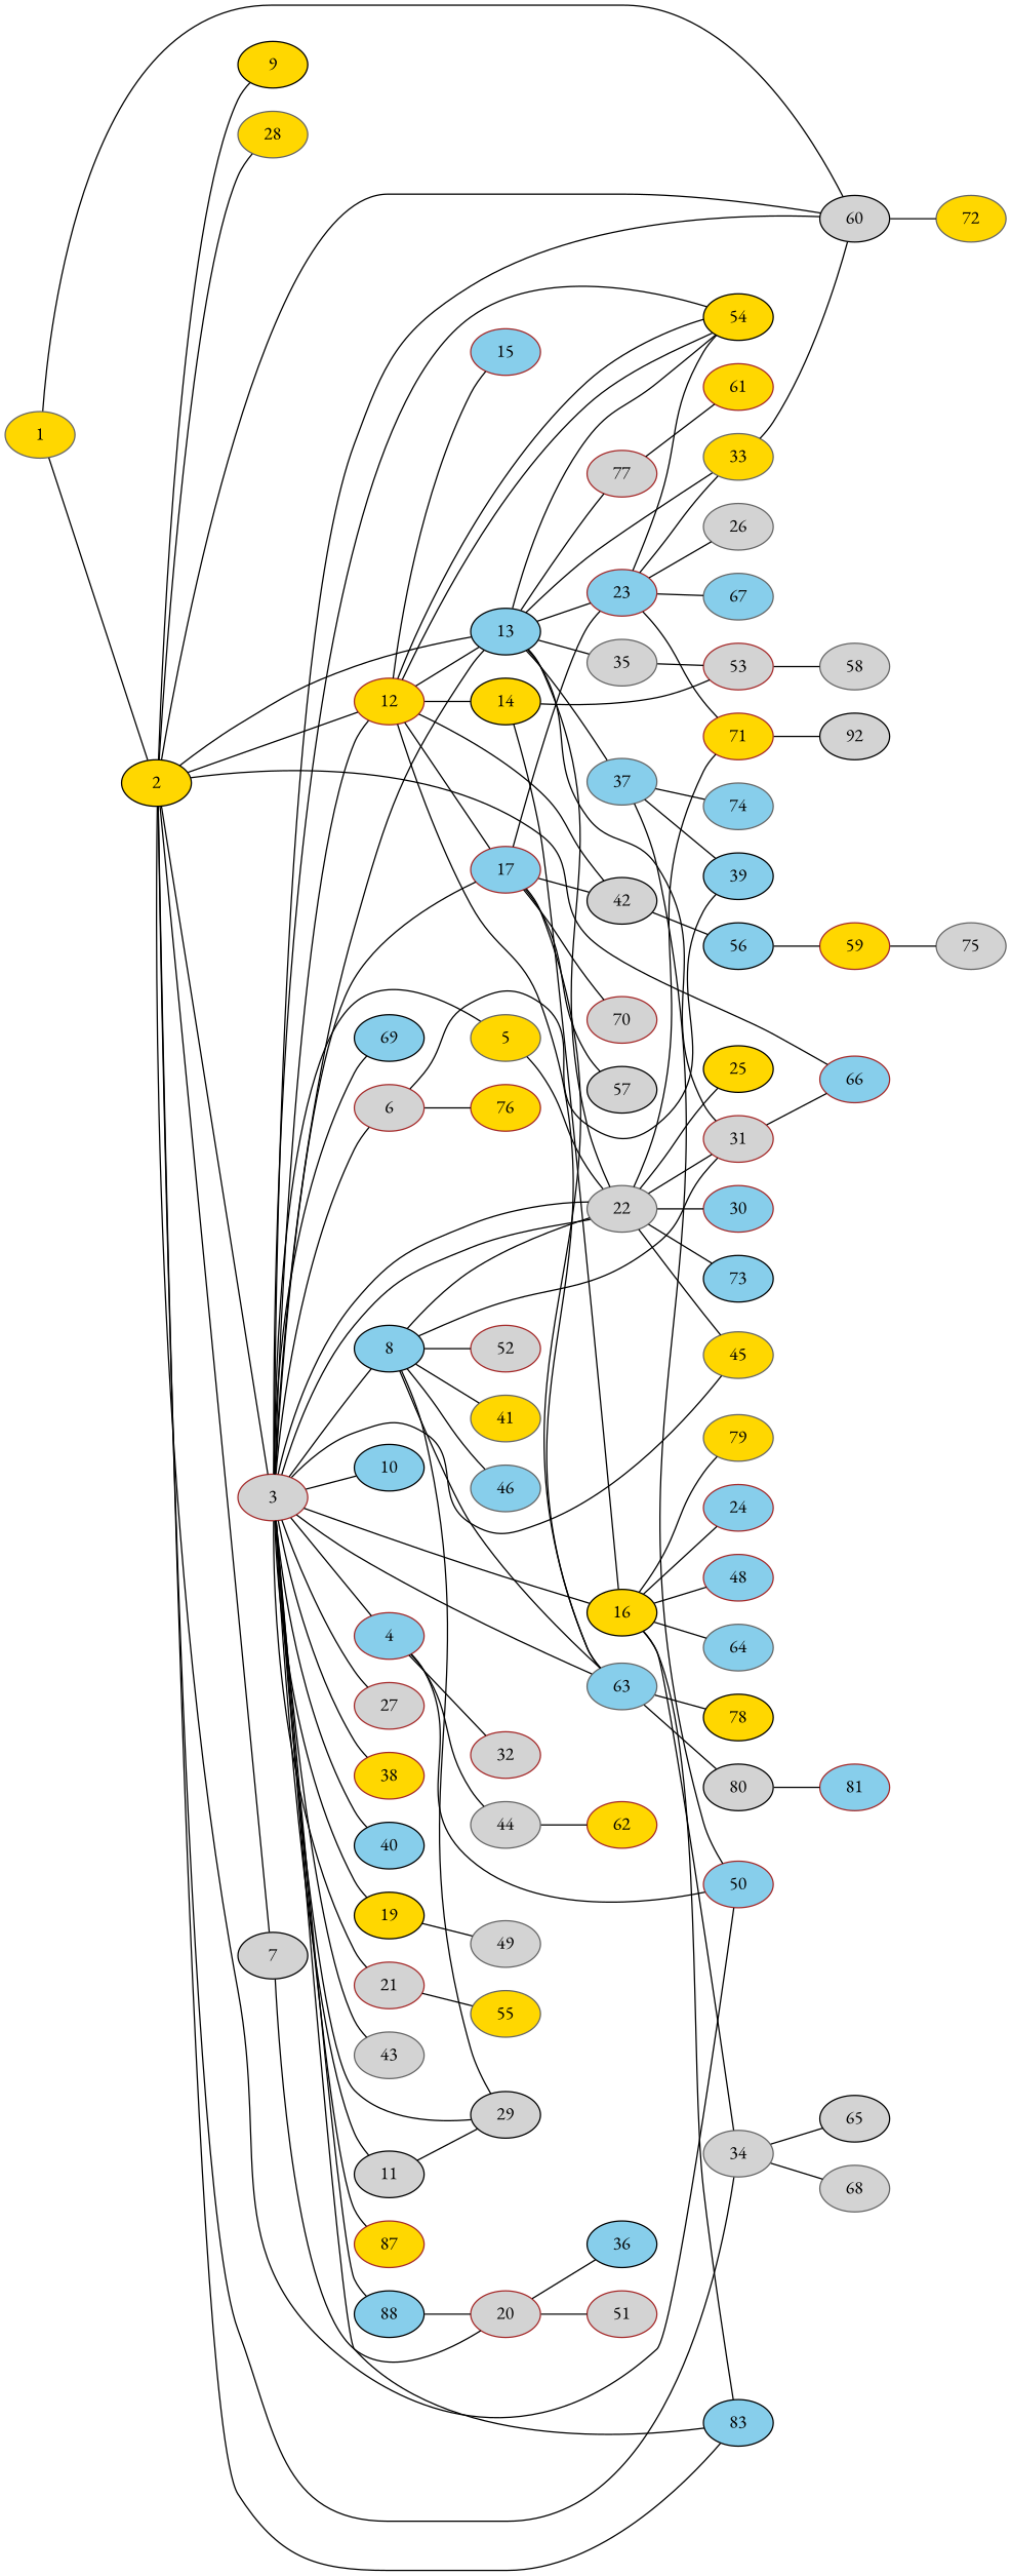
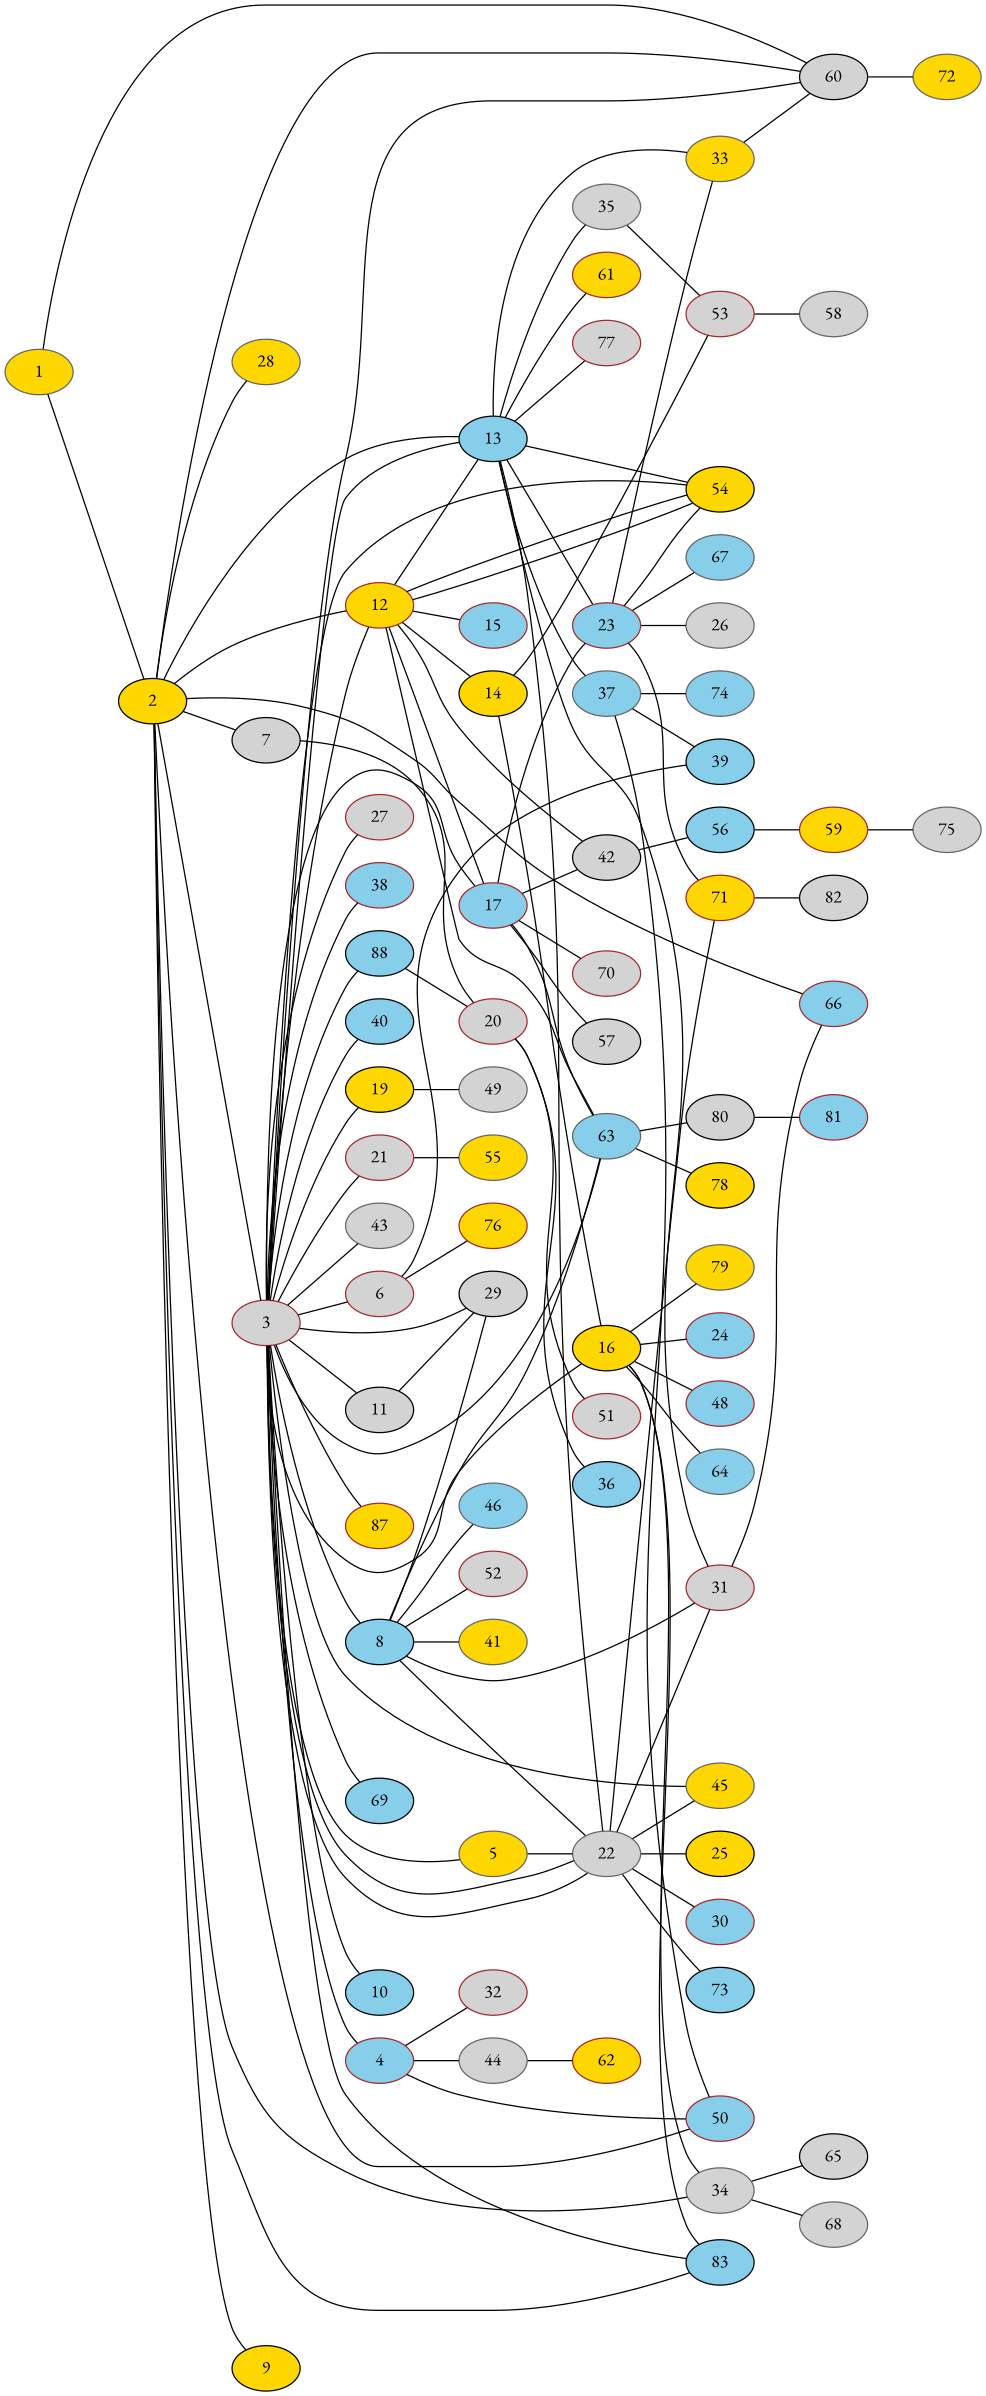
  graph {
    fontname="EB Garamond"
    rankdir=LR
    node [color=brown fillcolor=lightgrey fontname="EB Garamond" style=filled]
    edge [fontname="EB Garamond"]
    1 [color=gray40 fillcolor=gold]
    2 [color=black fillcolor=gold]
    60 [color=black]
    3
    7 [color=black]
    9 [color=black fillcolor=gold]
    12 [fillcolor=gold]
    13 [color=black fillcolor=skyblue]
    28 [color=gray40 fillcolor=gold]
    34 [color=gray40]
    50 [fillcolor=skyblue]
    66 [fillcolor=skyblue]
    83 [color=black fillcolor=skyblue]
    72 [color=gray40 fillcolor=gold]
    4 [fillcolor=skyblue]
    5 [color=gray40 fillcolor=gold]
    6
    8 [color=black fillcolor=skyblue]
    10 [color=black fillcolor=skyblue]
    11 [color=black]
    16 [color=black fillcolor=gold]
    17 [fillcolor=skyblue]
    n23 [color=black fillcolor=skyblue label=88]
    19 [color=black fillcolor=gold]
    21
    22 [color=gray40]
    27
    29 [color=black]
-   38 [fillcolor=gold]
+   38 [fillcolor=skyblue]
    40 [color=black fillcolor=skyblue]
    43 [color=gray40]
    45 [color=gray40 fillcolor=gold]
    n33 [fillcolor=gold label=87]
    54 [color=black fillcolor=gold]
    63 [color=gray40 fillcolor=skyblue]
    69 [color=black fillcolor=skyblue]
    20
    14 [color=black fillcolor=gold]
    15 [fillcolor=skyblue]
    42 [color=black]
    31
    23 [fillcolor=skyblue]
    33 [color=gray40 fillcolor=gold]
    35 [color=gray40]
    37 [color=gray40 fillcolor=skyblue]
    61 [fillcolor=gold]
    77
    65 [color=black]
    68 [color=gray40]
    32
    44 [color=gray40]
    39 [color=black fillcolor=skyblue]
    76 [fillcolor=gold]
    41 [color=gray40 fillcolor=gold]
    46 [color=gray40 fillcolor=skyblue]
    52
    24 [fillcolor=skyblue]
    48 [fillcolor=skyblue]
    64 [color=gray40 fillcolor=skyblue]
    79 [color=gray40 fillcolor=gold]
    57 [color=black]
    70
    49 [color=gray40]
    55 [color=gray40 fillcolor=gold]
    25 [color=black fillcolor=gold]
    30 [fillcolor=skyblue]
    71 [fillcolor=gold]
    73 [color=black fillcolor=skyblue]
    78 [color=black fillcolor=gold]
    80 [color=black]
    62 [fillcolor=gold]
    36 [color=black fillcolor=skyblue]
    51
    53
    56 [color=black fillcolor=skyblue]
    26 [color=gray40]
    67 [color=gray40 fillcolor=skyblue]
    74 [color=gray40 fillcolor=skyblue]
    58 [color=gray40]
-   82 [color=black label=92]
+   82 [color=black]
    59 [fillcolor=gold]
    75 [color=gray40]
    81 [fillcolor=skyblue]
    1 -- 2
    1 -- 60
    2 -- 60
    2 -- 3
    2 -- 7
    2 -- 9
    2 -- 12
    2 -- 13
    2 -- 28
    2 -- 34
    2 -- 50
    2 -- 66
    2 -- 83
    60 -- 72
    3 -- 60
    3 -- 12
    3 -- 13
    3 -- 83
    3 -- 4
    3 -- 5
    3 -- 6
    3 -- 8
    3 -- 10
    3 -- 11
    3 -- 16
    3 -- 17
    3 -- n23
    3 -- 19
    3 -- 21
    3 -- 22
    3 -- 22
    3 -- 27
    3 -- 29
    3 -- 38
    3 -- 40
    3 -- 43
    3 -- 45
    3 -- n33
    3 -- 54
    3 -- 63
    3 -- 69
    7 -- 20
    12 -- 13
    12 -- 17
    12 -- 54
    12 -- 54
    12 -- 63
    12 -- 14
    12 -- 15
    12 -- 42
    13 -- 22
    13 -- 54
    13 -- 31
    13 -- 23
    13 -- 33
    13 -- 35
    13 -- 37
-   77 -- 61
+   13 -- 61
    13 -- 77
    34 -- 65
    34 -- 68
    4 -- 50
    4 -- 32
    4 -- 44
    5 -- 22
    6 -- 39
    6 -- 76
    8 -- 22
    8 -- 29
    8 -- 63
    8 -- 31
    8 -- 41
    8 -- 46
    8 -- 52
    11 -- 29
    16 -- 34
    16 -- 83
    16 -- 24
    16 -- 48
    16 -- 64
    16 -- 79
    17 -- 63
    17 -- 42
    17 -- 23
    17 -- 57
    17 -- 70
    n23 -- 20
    19 -- 49
    21 -- 55
    22 -- 45
    22 -- 31
    22 -- 25
    22 -- 30
    22 -- 71
    22 -- 73
    63 -- 78
    63 -- 80
    20 -- 36
    20 -- 51
    14 -- 16
    14 -- 53
    42 -- 56
    31 -- 66
    23 -- 54
    23 -- 33
    23 -- 71
    23 -- 26
    23 -- 67
    33 -- 60
    35 -- 53
    37 -- 50
    37 -- 39
    37 -- 74
    44 -- 62
    71 -- 82
    80 -- 81
    53 -- 58
    56 -- 59
    59 -- 75
  }
